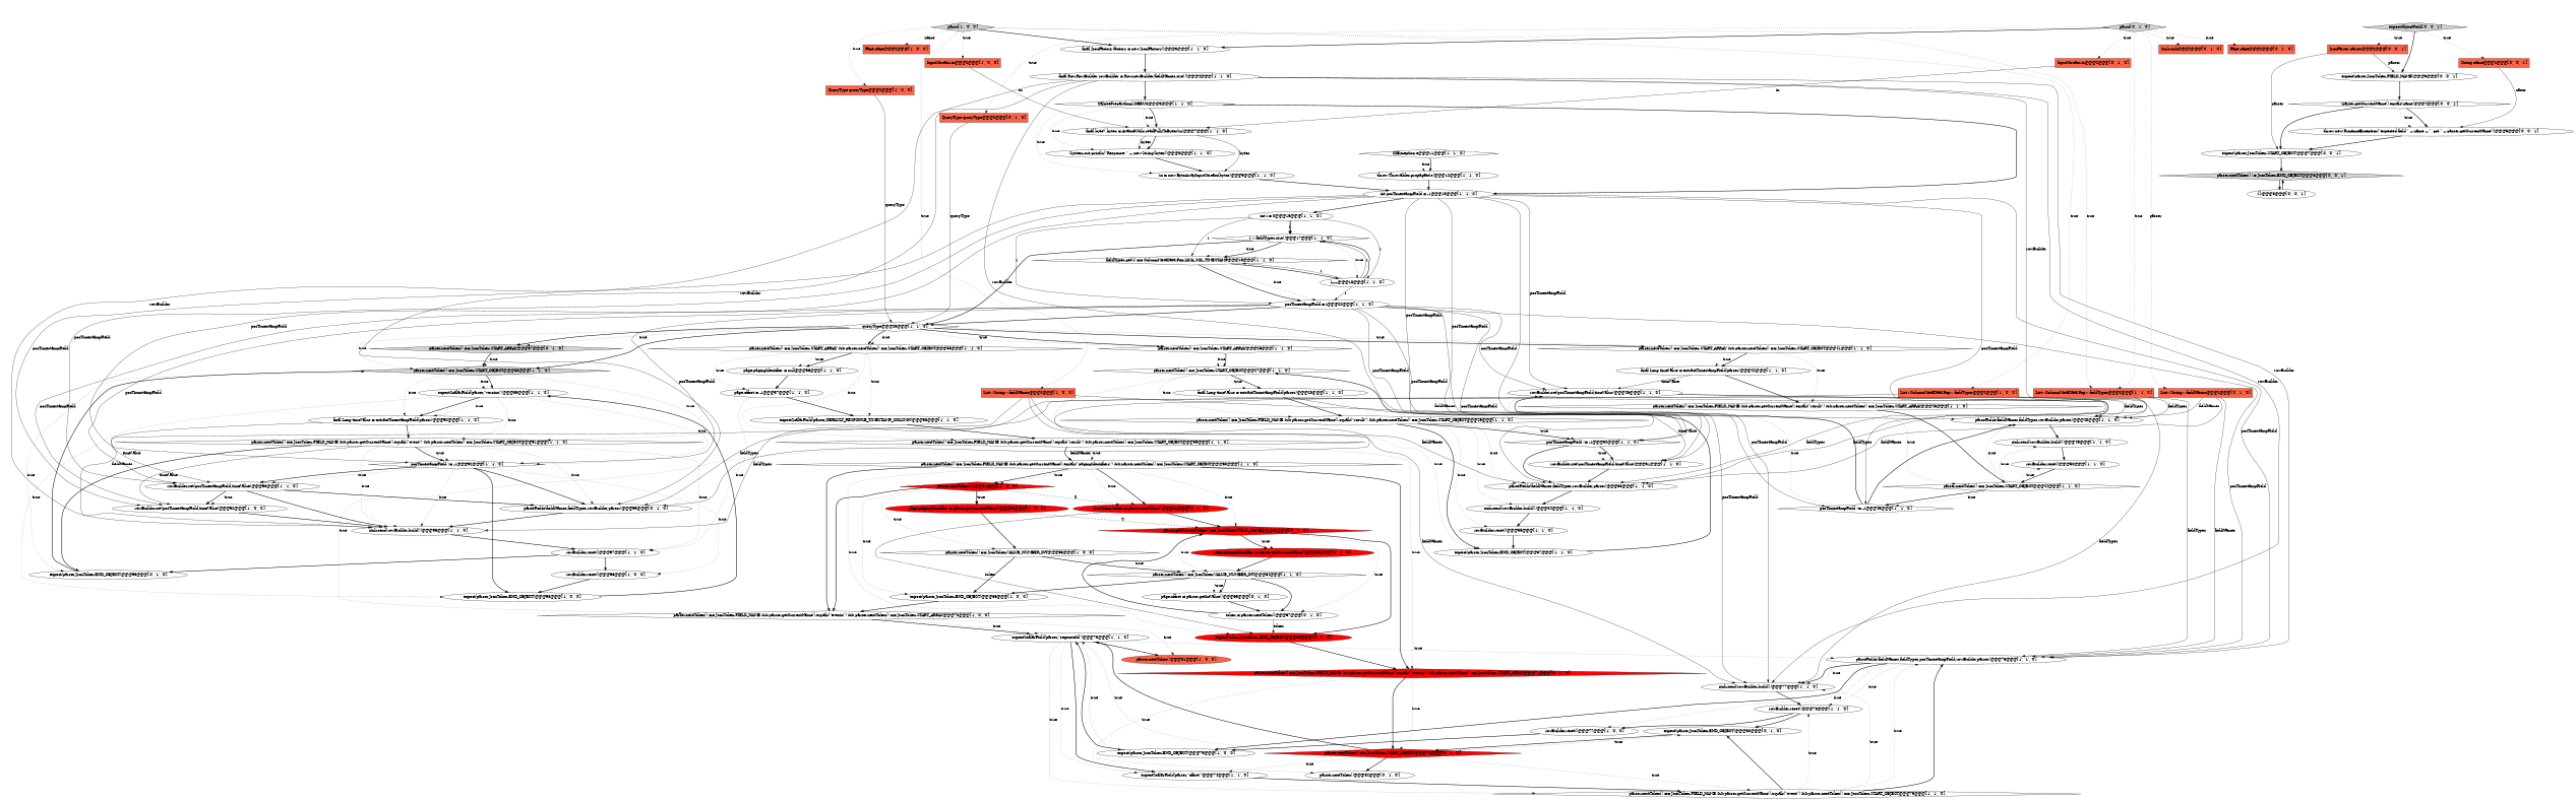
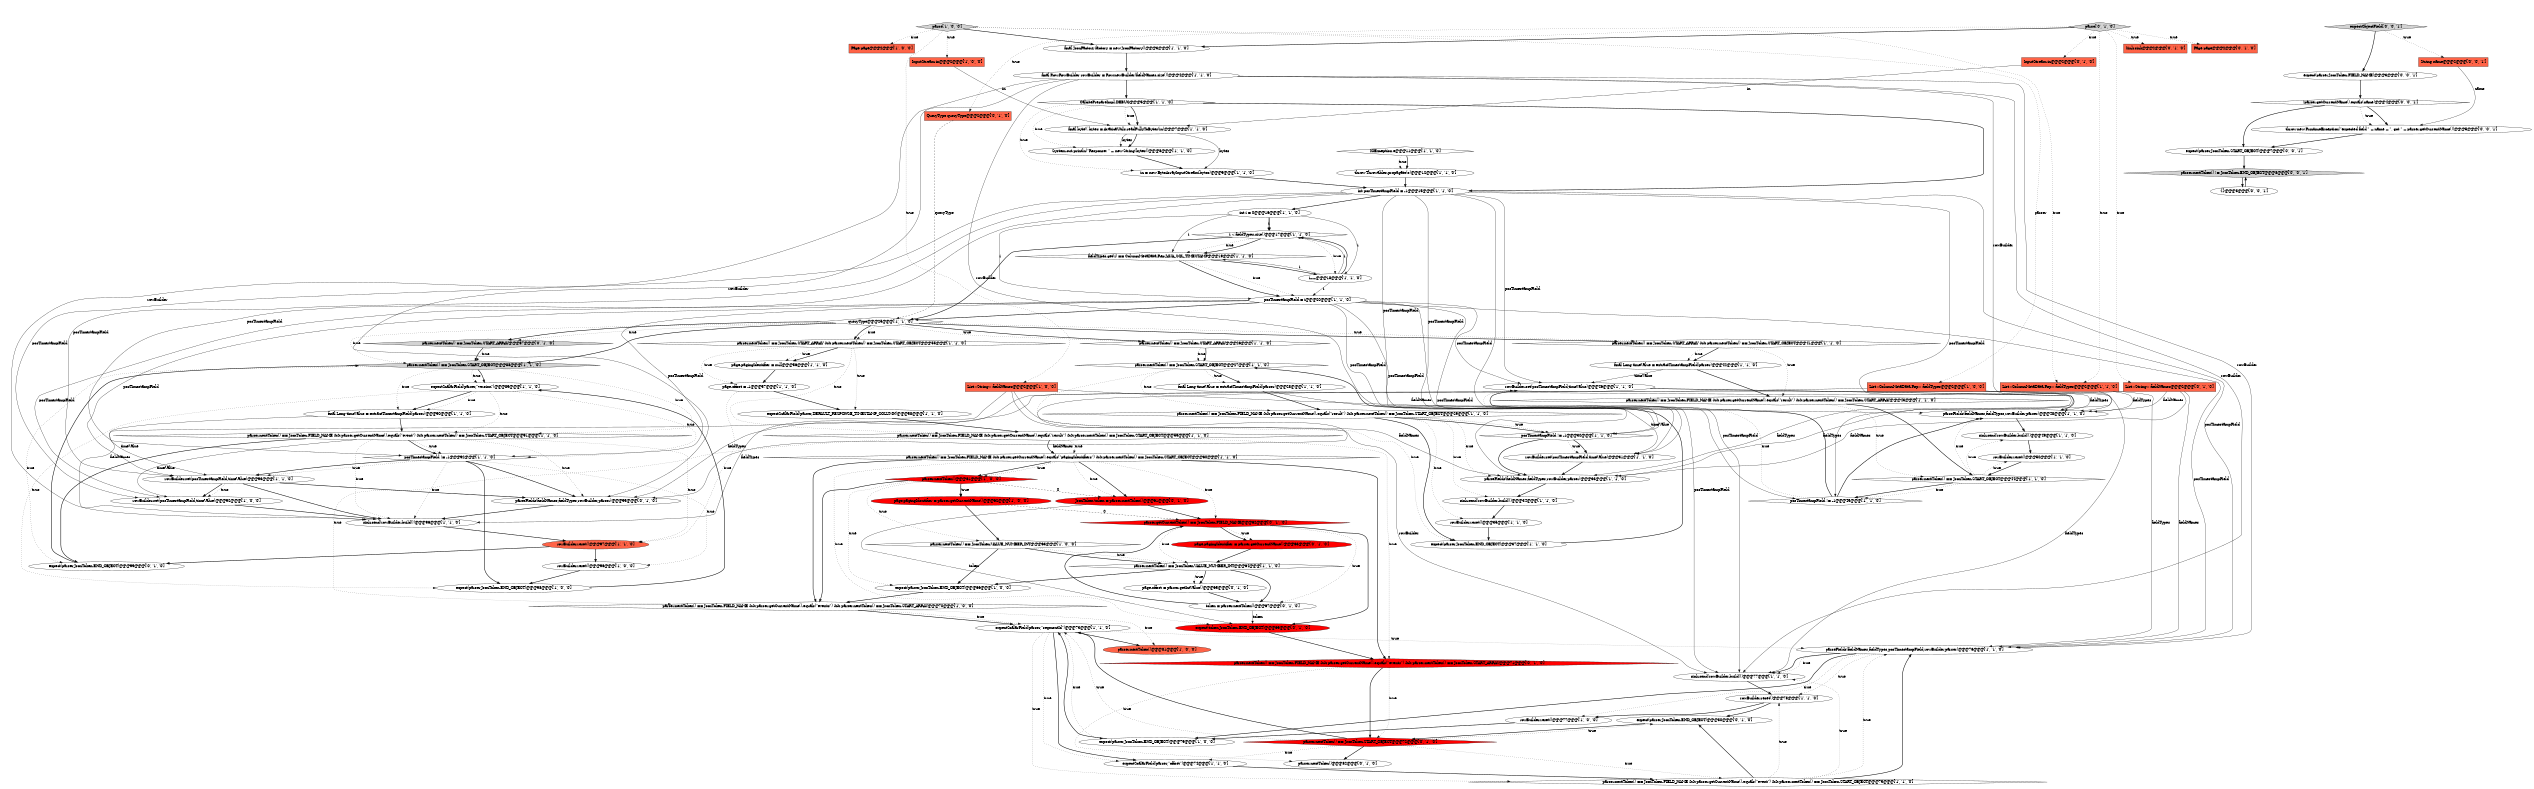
  digraph {
    node [fillcolor=white shape=ellipse style=filled]
    edge [style=bold]
    n1 [label="i < fieldTypes.size()@@@17@@@['1', '1', '0']" shape=diamond]
    n2 [label="queryType@@@25@@@['1', '1', '0']" shape=diamond]
    n3 [label="fieldTypes.get(i) == ColumnMetaData.Rep.JAVA_SQL_TIMESTAMP@@@19@@@['1', '1', '0']" shape=diamond]
    n4 [label="i++@@@18@@@['1', '1', '0']"]
    n5 [label="parser.nextToken() == JsonToken.START_ARRAY@@@26@@@['1', '1', '0']" shape=diamond]
    n6 [label="parser.nextToken() == JsonToken.START_ARRAY && parser.nextToken() == JsonToken.START_OBJECT@@@41@@@['1', '1', '0']" shape=diamond]
    n7 [fillcolor=lightgray label="parser.nextToken() == JsonToken.START_ARRAY@@@87@@@['0', '1', '0']" shape=diamond]
    n8 [label="parser.nextToken() == JsonToken.START_ARRAY && parser.nextToken() == JsonToken.START_OBJECT@@@55@@@['1', '1', '0']" shape=diamond]
    n9 [fillcolor=lightgray label="parser.nextToken() == JsonToken.START_OBJECT@@@88@@@['1', '1', '0']" shape=diamond]
    n10 [label="posTimestampField = i@@@20@@@['1', '1', '0']"]
    n11 [fillcolor=tomato label="InputStream in@@@2@@@['1', '0', '0']" shape=box]
    n12 [label="final byte(( bytes = AvaticaUtils.readFullyToBytes(in)@@@7@@@['1', '1', '0']"]
    n13 [label="in = new ByteArrayInputStream(bytes)@@@9@@@['1', '1', '0']"]
    n14 [label="System.out.println(\"Response: \" + new String(bytes))@@@8@@@['1', '1', '0']"]
    n15 [label="expect(parser,JsonToken.END_OBJECT)@@@98@@@['1', '0', '0']"]
    n16 [label="expectScalarField(parser,\"version\")@@@89@@@['1', '1', '0']"]
    n17 [label="final Long timeValue = extractTimestampField(parser)@@@90@@@['1', '1', '0']"]
    n18 [label="parser.nextToken() == JsonToken.FIELD_NAME && parser.getCurrentName().equals(\"event\") && parser.nextToken() == JsonToken.START_OBJECT@@@91@@@['1', '1', '0']" shape=diamond]
    n19 [label="posTimestampField != -1@@@92@@@['1', '1', '0']" shape=diamond]
    n20 [fillcolor=red label="page.pagingIdentifier = parser.getCurrentName()@@@63@@@['0', '1', '0']"]
    n21 [label="parser.nextToken() == JsonToken.VALUE_NUMBER_INT@@@64@@@['1', '1', '0']" shape=diamond]
    n22 [label="expect(parser,JsonToken.END_OBJECT)@@@66@@@['1', '0', '0']"]
    n23 [label="page.offset = parser.getIntValue()@@@65@@@['0', '1', '0']"]
    n24 [label="token = parser.nextToken()@@@67@@@['0', '1', '0']"]
    n25 [fillcolor=lightgray label="parse['1', '0', '0']" shape=diamond]
    n26 [label="final JsonFactory factory = new JsonFactory()@@@3@@@['1', '1', '0']"]
    n27 [fillcolor=tomato label="List<ColumnMetaData.Rep> fieldTypes@@@2@@@['1', '0', '0']" shape=box]
    n28 [fillcolor=tomato label="List<String> fieldNames@@@2@@@['1', '0', '0']" shape=box]
    n29 [fillcolor=tomato label="Page page@@@2@@@['1', '0', '0']" shape=box]
-   n30 [fillcolor=tomato label="QueryType queryType@@@2@@@['1', '0', '0']" shape=box]
    n31 [fillcolor=tomato label="List<ColumnMetaData.Rep> fieldTypes@@@2@@@['1', '1', '0']" shape=box]
    n32 [label="final Row.RowBuilder rowBuilder = Row.newBuilder(fieldNames.size())@@@4@@@['1', '1', '0']"]
    n33 [label="sink.send(rowBuilder.build())@@@96@@@['1', '1', '0']"]
    n34 [label="sink.send(rowBuilder.build())@@@77@@@['1', '1', '0']"]
    n35 [label="parseFields(fieldNames,fieldTypes,rowBuilder,parser)@@@48@@@['1', '1', '0']"]
    n36 [label="parseFields(fieldNames,fieldTypes,rowBuilder,parser)@@@33@@@['1', '1', '0']"]
    n37 [label="parseFields(fieldNames,fieldTypes,posTimestampField,rowBuilder,parser)@@@76@@@['1', '1', '0']"]
    n38 [label="parseFields(fieldNames,fieldTypes,rowBuilder,parser)@@@95@@@['0', '1', '0']"]
    n39 [label="page.pagingIdentifier = null@@@56@@@['1', '1', '0']"]
    n40 [label="page.offset = -1@@@57@@@['1', '1', '0']"]
    n41 [label="expectScalarField(parser,DEFAULT_RESPONSE_TIMESTAMP_COLUMN)@@@58@@@['1', '1', '0']"]
-   n42 [label="rowBuilder.reset()@@@97@@@['1', '1', '0']"]
+   n42 [fillcolor=tomato label="rowBuilder.reset()@@@97@@@['1', '1', '0']"]
    n43 [fillcolor=tomato label="String name@@@2@@@['0', '0', '1']" shape=box]
    n44 [label="throw new RuntimeException(\"expected field \" + name + \", got \" + parser.getCurrentName())@@@5@@@['0', '0', '1']"]
    n45 [label="expect(parser,JsonToken.START_OBJECT)@@@7@@@['0', '0', '1']"]
    n46 [label="rowBuilder.set(posTimestampField,timeValue)@@@92@@@['1', '0', '0']"]
    n47 [label="int posTimestampField = -1@@@15@@@['1', '1', '0']"]
    n48 [label="parser.nextToken() == JsonToken.VALUE_NUMBER_INT@@@63@@@['1', '0', '0']" shape=diamond]
    n49 [label="parser.nextToken() == JsonToken.FIELD_NAME && parser.getCurrentName().equals(\"events\") && parser.nextToken() == JsonToken.START_ARRAY@@@70@@@['1', '0', '0']" shape=diamond]
    n50 [label="rowBuilder.reset()@@@77@@@['1', '0', '0']"]
    n51 [label="expect(parser,JsonToken.END_OBJECT)@@@79@@@['1', '0', '0']"]
    n52 [label="expectScalarField(parser,\"segmentId\")@@@73@@@['1', '1', '0']"]
    n53 [fillcolor=lightgray label="parser.nextToken() != JsonToken.END_OBJECT@@@8@@@['0', '0', '1']" shape=diamond]
    n54 [label="{}@@@8@@@['0', '0', '1']"]
    n55 [fillcolor=red label="JsonToken token = parser.nextToken()@@@61@@@['0', '1', '0']"]
    n56 [fillcolor=red label="expect(token,JsonToken.END_OBJECT)@@@69@@@['0', '1', '0']"]
    n57 [fillcolor=red label="parser.getCurrentToken() == JsonToken.FIELD_NAME@@@62@@@['0', '1', '0']" shape=diamond]
    n58 [fillcolor=red label="parser.nextToken() == JsonToken.FIELD_NAME && parser.getCurrentName().equals(\"events\") && parser.nextToken() == JsonToken.START_ARRAY@@@71@@@['0', '1', '0']" shape=diamond]
    n59 [label="rowBuilder.reset()@@@78@@@['1', '1', '0']"]
    n60 [label="expect(parser,JsonToken.END_OBJECT)@@@80@@@['0', '1', '0']"]
    n61 [fillcolor=red label="parser.nextToken() == JsonToken.START_OBJECT@@@72@@@['0', '1', '0']" shape=diamond]
    n62 [label="parser.nextToken() == JsonToken.START_OBJECT@@@27@@@['1', '1', '0']" shape=diamond]
    n63 [label="final Long timeValue = extractTimestampField(parser)@@@28@@@['1', '1', '0']"]
    n64 [label="expect(parser,JsonToken.END_OBJECT)@@@37@@@['1', '1', '0']"]
    n65 [label="parser.nextToken() == JsonToken.FIELD_NAME && parser.getCurrentName().equals(\"result\") && parser.nextToken() == JsonToken.START_OBJECT@@@29@@@['1', '1', '0']" shape=diamond]
    n66 [label="rowBuilder.set(posTimestampField,timeValue)@@@31@@@['1', '1', '0']"]
    n67 [label="rowBuilder.reset()@@@35@@@['1', '1', '0']"]
    n68 [label="sink.send(rowBuilder.build())@@@34@@@['1', '1', '0']"]
    n69 [label="posTimestampField != -1@@@30@@@['1', '1', '0']" shape=diamond]
-   n70 [fillcolor=tomato label="JsonParser parser@@@2@@@['0', '0', '1']" shape=box]
    n71 [label="expect(parser,JsonToken.FIELD_NAME)@@@3@@@['0', '0', '1']"]
    n72 [label="!parser.getCurrentName().equals(name)@@@4@@@['0', '0', '1']" shape=diamond]
    n73 [fillcolor=red label="page.pagingIdentifier = parser.getCurrentName()@@@62@@@['1', '0', '0']"]
    n74 [label="CalcitePrepareImpl.DEBUG@@@5@@@['1', '1', '0']" shape=diamond]
    n75 [label="sink.send(rowBuilder.build())@@@49@@@['1', '1', '0']"]
    n76 [label="parser.nextToken() == JsonToken.FIELD_NAME && parser.getCurrentName().equals(\"result\") && parser.nextToken() == JsonToken.START_OBJECT@@@59@@@['1', '1', '0']" shape=diamond]
    n77 [label="parser.nextToken() == JsonToken.FIELD_NAME && parser.getCurrentName().equals(\"pagingIdentifiers\") && parser.nextToken() == JsonToken.START_OBJECT@@@60@@@['1', '1', '0']" shape=diamond]
    n78 [label="posTimestampField != -1@@@45@@@['1', '1', '0']" shape=diamond]
    n79 [label="rowBuilder.set(posTimestampField,timeValue)@@@46@@@['1', '1', '0']"]
    n80 [label="expectScalarField(parser,\"offset\")@@@74@@@['1', '1', '0']"]
    n81 [fillcolor=tomato label="parser.nextToken()@@@81@@@['1', '0', '0']"]
    n82 [label="parser.nextToken() == JsonToken.FIELD_NAME && parser.getCurrentName().equals(\"event\") && parser.nextToken() == JsonToken.START_OBJECT@@@75@@@['1', '1', '0']" shape=diamond]
    n83 [label="parser.nextToken()@@@82@@@['0', '1', '0']"]
    n84 [label="final Long timeValue = extractTimestampField(parser)@@@42@@@['1', '1', '0']"]
    n85 [label="parser.nextToken() == JsonToken.FIELD_NAME && parser.getCurrentName().equals(\"result\") && parser.nextToken() == JsonToken.START_ARRAY@@@43@@@['1', '1', '0']" shape=diamond]
    n86 [label="expect(parser,JsonToken.END_OBJECT)@@@99@@@['0', '1', '0']"]
    n87 [label="IOException e@@@11@@@['1', '1', '0']" shape=diamond]
    n88 [label="throw Throwables.propagate(e)@@@12@@@['1', '1', '0']"]
    n89 [label="rowBuilder.set(posTimestampField,timeValue)@@@93@@@['1', '1', '0']"]
    n90 [label="int i = 0@@@16@@@['1', '1', '0']"]
    n91 [fillcolor=tomato label="Sink sink@@@2@@@['0', '1', '0']" shape=box]
    n92 [label="rowBuilder.reset()@@@50@@@['1', '1', '0']"]
    n93 [label="rowBuilder.reset()@@@96@@@['1', '0', '0']"]
    n94 [label="parser.nextToken() == JsonToken.START_OBJECT@@@44@@@['1', '1', '0']" shape=diamond]
    n95 [fillcolor=lightgray label="expectObjectField['0', '0', '1']" shape=diamond]
    n96 [fillcolor=red label="parser.nextToken()@@@61@@@['1', '0', '0']" shape=diamond]
    n97 [fillcolor=tomato label="List<String> fieldNames@@@2@@@['0', '1', '0']" shape=box]
    n98 [fillcolor=tomato label="QueryType queryType@@@2@@@['0', '1', '0']" shape=box]
    n99 [fillcolor=tomato label="InputStream in@@@2@@@['0', '1', '0']" shape=box]
    n100 [fillcolor=lightgray label="parse['0', '1', '0']" shape=diamond]
    n101 [fillcolor=tomato label="Page page@@@2@@@['0', '1', '0']" shape=box]
    n1 -> n2
    n1 -> n3
    n1 -> n3 [label=true style=dotted]
    n1 -> n4 [label=true style=dotted]
    n2 -> n5 [label=true style=dotted]
    n2 -> n5
    n2 -> n6 [label=true style=dotted]
    n2 -> n6
    n2 -> n7 [label=true style=dotted]
    n2 -> n7
    n2 -> n8
    n2 -> n8 [label=true style=dotted]
    n2 -> n9
    n2 -> n9 [label=true style=dotted]
    n3 -> n4
    n3 -> n10
    n3 -> n10 [label=true style=dotted]
    n4 -> n1 [label=i style=solid]
    n4 -> n1
    n4 -> n3 [label=i style=solid]
    n4 -> n10 [label=i style=solid]
    n5 -> n62 [label=true style=dotted]
    n5 -> n62
    n6 -> n84
    n6 -> n84 [label=true style=dotted]
    n6 -> n85 [label=true style=dotted]
    n7 -> n9 [label=true style=dotted]
    n7 -> n9
    n8 -> n39
    n8 -> n39 [label=true style=dotted]
    n8 -> n40 [label=true style=dotted]
    n8 -> n41 [label=true style=dotted]
    n8 -> n76 [label=true style=dotted]
    n9 -> n16
    n9 -> n16 [label=true style=dotted]
    n9 -> n17 [label=true style=dotted]
    n9 -> n18 [label=true style=dotted]
    n9 -> n86 [label=true style=dotted]
    n10 -> n2
    n10 -> n19 [label=posTimestampField style=solid]
    n10 -> n34 [label=posTimestampField style=solid]
    n10 -> n37 [label=posTimestampField style=solid]
    n10 -> n46 [label=posTimestampField style=solid]
    n10 -> n66 [label=posTimestampField style=solid]
    n10 -> n69 [label=posTimestampField style=solid]
    n10 -> n78 [label=posTimestampField style=solid]
    n10 -> n79 [label=posTimestampField style=solid]
    n10 -> n89 [label=posTimestampField style=solid]
    n11 -> n12 [label=in style=solid]
    n12 -> n13 [label=bytes style=solid]
    n12 -> n14
    n12 -> n14 [label=bytes style=solid]
    n13 -> n47
    n14 -> n13
    n15 -> n16
    n16 -> n15 [label=true style=dotted]
    n16 -> n17
    n16 -> n17 [label=true style=dotted]
    n16 -> n18 [label=true style=dotted]
    n16 -> n19 [label=true style=dotted]
    n17 -> n18
    n17 -> n89 [label=timeValue style=solid]
    n18 -> n19 [label=true style=dotted]
    n18 -> n19
    n18 -> n33 [label=true style=dotted]
    n18 -> n38 [label=true style=dotted]
    n18 -> n42 [label=true style=dotted]
    n18 -> n46 [label=timeValue style=solid]
    n18 -> n86
    n19 -> n15
    n19 -> n33 [label=true style=dotted]
    n19 -> n38
    n19 -> n89 [label=true style=dotted]
    n19 -> n89
    n19 -> n93 [label=true style=dotted]
    n20 -> n21
    n21 -> n22
    n21 -> n23 [label=true style=dotted]
    n21 -> n23
    n21 -> n24
    n22 -> n49
    n23 -> n24
    n24 -> n56 [label=token style=solid]
    n24 -> n57
    n25 -> n11 [label=true style=dotted]
    n25 -> n26
-   n25 -> n27 [label=true style=dotted]
+   n25 -> n27 [label=parser style=dotted]
    n25 -> n28 [label=true style=dotted]
-   n25 -> n29 [label=name style=dotted]
-   n25 -> n30 [label=true style=dotted]
+   n25 -> n29 [label=true style=dotted]
    n25 -> n31 [label=true style=dotted]
    n26 -> n32
    n27 -> n33 [label=fieldTypes style=solid]
    n27 -> n34 [label=fieldTypes style=solid]
    n27 -> n35 [label=fieldTypes style=solid]
    n27 -> n36 [label=fieldTypes style=solid]
    n28 -> n33 [label=fieldNames style=solid]
-   n28 -> n34 [label=fieldNames style=solid]
+   n28 -> n34 [label=rowBuilder style=solid]
    n28 -> n35 [label=fieldNames style=solid]
    n28 -> n36 [label=fieldNames style=solid]
-   n30 -> n2 [label=queryType style=solid]
    n31 -> n35 [label=fieldTypes style=solid]
    n31 -> n36 [label=fieldTypes style=solid]
    n31 -> n37 [label=fieldTypes style=solid]
    n31 -> n38 [label=fieldTypes style=solid]
    n32 -> n33 [label=rowBuilder style=solid]
    n32 -> n34 [label=rowBuilder style=solid]
    n32 -> n35 [label=rowBuilder style=solid]
    n32 -> n36 [label=rowBuilder style=solid]
    n32 -> n37 [label=rowBuilder style=solid]
    n32 -> n38 [label=rowBuilder style=solid]
    n32 -> n74
    n33 -> n42
    n34 -> n59
    n35 -> n75
    n36 -> n68
    n37 -> n34
    n37 -> n34 [label=true style=dotted]
    n37 -> n50 [label=true style=dotted]
    n37 -> n51
    n37 -> n59 [label=true style=dotted]
    n38 -> n33
    n39 -> n40
    n40 -> n41
    n40 -> n42 [label=true style=dotted]
    n41 -> n76
    n42 -> n86
    n42 -> n93
    n43 -> n44 [label=name style=solid]
    n44 -> n45
    n45 -> n53
    n46 -> n33
    n47 -> n19 [label=posTimestampField style=solid]
    n47 -> n34 [label=posTimestampField style=solid]
    n47 -> n37 [label=posTimestampField style=solid]
    n47 -> n46 [label=posTimestampField style=solid]
    n47 -> n66 [label=posTimestampField style=solid]
    n47 -> n69 [label=posTimestampField style=solid]
    n47 -> n78 [label=posTimestampField style=solid]
    n47 -> n79 [label=posTimestampField style=solid]
    n47 -> n89 [label=posTimestampField style=solid]
    n47 -> n90
    n48 -> n21 [label=true style=dotted]
    n48 -> n21
    n48 -> n22
    n49 -> n52
    n49 -> n52 [label=true style=dotted]
    n49 -> n81 [label=true style=dotted]
    n50 -> n51
    n51 -> n52
    n52 -> n37 [label=true style=dotted]
    n52 -> n51 [label=true style=dotted]
    n52 -> n80
    n52 -> n80 [label=true style=dotted]
    n52 -> n81
    n52 -> n82 [label=true style=dotted]
    n53 -> n54
    n54 -> n53
    n55 -> n56 [label=token style=solid]
    n55 -> n57
    n56 -> n58
    n57 -> n20 [label=true style=dotted]
    n57 -> n20
    n57 -> n21 [label=true style=dotted]
    n57 -> n24 [label=true style=dotted]
    n57 -> n56
    n58 -> n61 [label=true style=dotted]
    n58 -> n61
    n58 -> n83 [label=true style=dotted]
    n59 -> n50
    n59 -> n60
    n60 -> n61
    n61 -> n52
    n61 -> n52 [label=true style=dotted]
    n61 -> n60 [label=true style=dotted]
    n61 -> n80 [label=true style=dotted]
    n61 -> n82 [label=true style=dotted]
    n61 -> n83
    n62 -> n63
    n62 -> n63 [label=true style=dotted]
    n62 -> n64 [label=true style=dotted]
    n62 -> n65 [label=true style=dotted]
    n63 -> n65
    n63 -> n66 [label=timeValue style=solid]
    n64 -> n62
    n65 -> n36 [label=true style=dotted]
    n65 -> n64
    n65 -> n67 [label=true style=dotted]
    n65 -> n68 [label=true style=dotted]
    n65 -> n69
    n65 -> n69 [label=true style=dotted]
    n66 -> n36
    n67 -> n64
    n68 -> n67
    n69 -> n36
    n69 -> n66 [label=true style=dotted]
    n69 -> n66
-   n70 -> n45 [label=parser style=solid]
-   n70 -> n71 [label=parser style=solid]
    n71 -> n72
    n72 -> n44
    n72 -> n44 [label=true style=dotted]
    n72 -> n45
    n73 -> n48
    n73 -> n57 [label=0 style=dashed]
    n74 -> n12 [label=true style=dotted]
    n74 -> n12
    n74 -> n13 [label=true style=dotted]
    n74 -> n14 [label=true style=dotted]
    n74 -> n47
    n75 -> n92
    n76 -> n49 [label=true style=dotted]
    n76 -> n58 [label=true style=dotted]
    n76 -> n77 [label=true style=dotted]
    n76 -> n77
    n77 -> n49
    n77 -> n55
    n77 -> n55 [label=true style=dotted]
    n77 -> n56 [label=true style=dotted]
    n77 -> n57 [label=true style=dotted]
    n77 -> n58
    n77 -> n96
    n77 -> n96 [label=true style=dotted]
    n78 -> n35
    n78 -> n79 [label=true style=dotted]
    n78 -> n79
    n79 -> n35
    n80 -> n82
    n82 -> n34 [label=true style=dotted]
    n82 -> n37
    n82 -> n37 [label=true style=dotted]
    n82 -> n59 [label=true style=dotted]
    n82 -> n60
    n84 -> n79 [label=timeValue style=solid]
    n84 -> n85
    n85 -> n94
    n85 -> n94 [label=true style=dotted]
    n86 -> n9
    n87 -> n88
    n87 -> n88 [label=true style=dotted]
    n88 -> n47
    n89 -> n33
    n89 -> n38
    n89 -> n46
    n89 -> n46 [label=true style=dotted]
    n90 -> n1 [label=i style=solid]
    n90 -> n1
    n90 -> n3 [label=i style=solid]
    n90 -> n4 [label=i style=solid]
    n90 -> n10 [label=i style=solid]
    n92 -> n94
    n93 -> n15
    n94 -> n35 [label=true style=dotted]
    n94 -> n75 [label=true style=dotted]
    n94 -> n78 [label=true style=dotted]
    n94 -> n78
    n94 -> n92 [label=true style=dotted]
    n95 -> n43 [label=true style=dotted]
-   n95 -> n70 [label=true style=dotted]
    n95 -> n71
    n96 -> n22 [label=true style=dotted]
    n96 -> n48 [label=true style=dotted]
    n96 -> n49
    n96 -> n55 [label=0 style=dashed]
    n96 -> n73 [label=true style=dotted]
    n96 -> n73
    n97 -> n35 [label=fieldNames style=solid]
    n97 -> n36 [label=fieldNames style=solid]
    n97 -> n37 [label=fieldNames style=solid]
    n97 -> n38 [label=fieldNames style=solid]
-   n98 -> n2 [label=queryType style=solid]
+   n98 -> n2 [label=queryType style=dashed]
    n99 -> n12 [label=in style=solid]
    n100 -> n26
    n100 -> n31 [label=true style=dotted]
    n100 -> n91 [label=true style=dotted]
-   n100 -> n97 [label=parser style=dotted]
+   n100 -> n97 [label=true style=dotted]
    n100 -> n98 [label=true style=dotted]
    n100 -> n99 [label=true style=dotted]
    n100 -> n101 [label=true style=dotted]
  }
